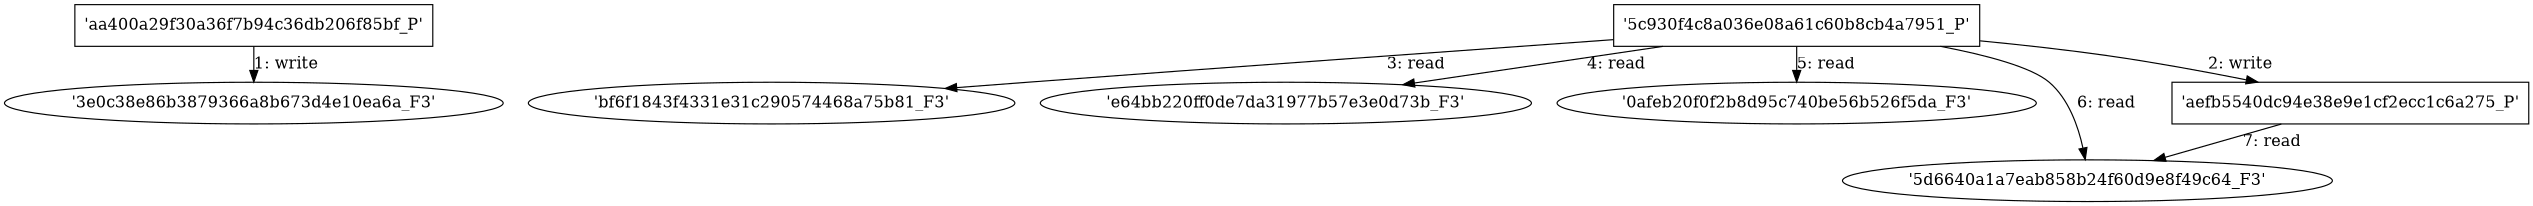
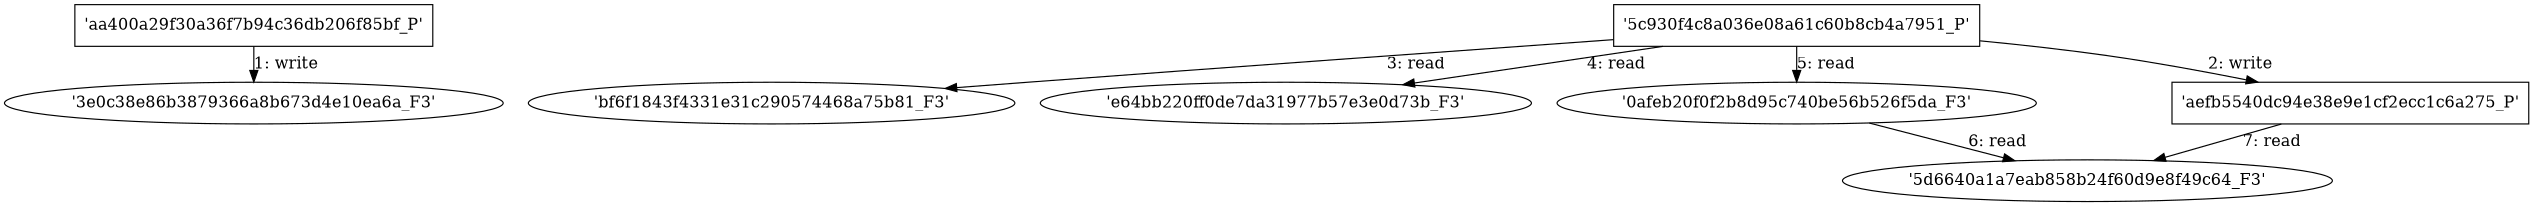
  digraph {
    engine=neato
    fixedsize=false
    fontsize=10
    nodesep=0.3
    rankdir=TB
    ranksep=0
    splines=true
    node [node_type=file shape=ellipse]
    "'aa400a29f30a36f7b94c36db206f85bf_P'" [node_type=Process shape=box]
    "'3e0c38e86b3879366a8b673d4e10ea6a_F3'"
    "'5c930f4c8a036e08a61c60b8cb4a7951_P'" [node_type=Process shape=box]
    "'bf6f1843f4331e31c290574468a75b81_F3'"
    "'e64bb220ff0de7da31977b57e3e0d73b_F3'"
    "'0afeb20f0f2b8d95c740be56b526f5da_F3'"
    n7 [label="'5d6640a1a7eab858b24f60d9e8f49c64_F3'"]
    "'aefb5540dc94e38e9e1cf2ecc1c6a275_P'" [node_type=Process shape=box]
    "'aa400a29f30a36f7b94c36db206f85bf_P'" -> "'3e0c38e86b3879366a8b673d4e10ea6a_F3'" [label="1: write"]
    "'5c930f4c8a036e08a61c60b8cb4a7951_P'" -> "'bf6f1843f4331e31c290574468a75b81_F3'" [label="3: read"]
    "'5c930f4c8a036e08a61c60b8cb4a7951_P'" -> "'e64bb220ff0de7da31977b57e3e0d73b_F3'" [label="4: read"]
    "'5c930f4c8a036e08a61c60b8cb4a7951_P'" -> "'0afeb20f0f2b8d95c740be56b526f5da_F3'" [label="5: read"]
-   "'5c930f4c8a036e08a61c60b8cb4a7951_P'" -> n7 [label="6: read"]
+   "'0afeb20f0f2b8d95c740be56b526f5da_F3'" -> n7 [label="6: read"]
    "'5c930f4c8a036e08a61c60b8cb4a7951_P'" -> "'aefb5540dc94e38e9e1cf2ecc1c6a275_P'" [label="2: write"]
    "'aefb5540dc94e38e9e1cf2ecc1c6a275_P'" -> n7 [label="7: read"]
  }
